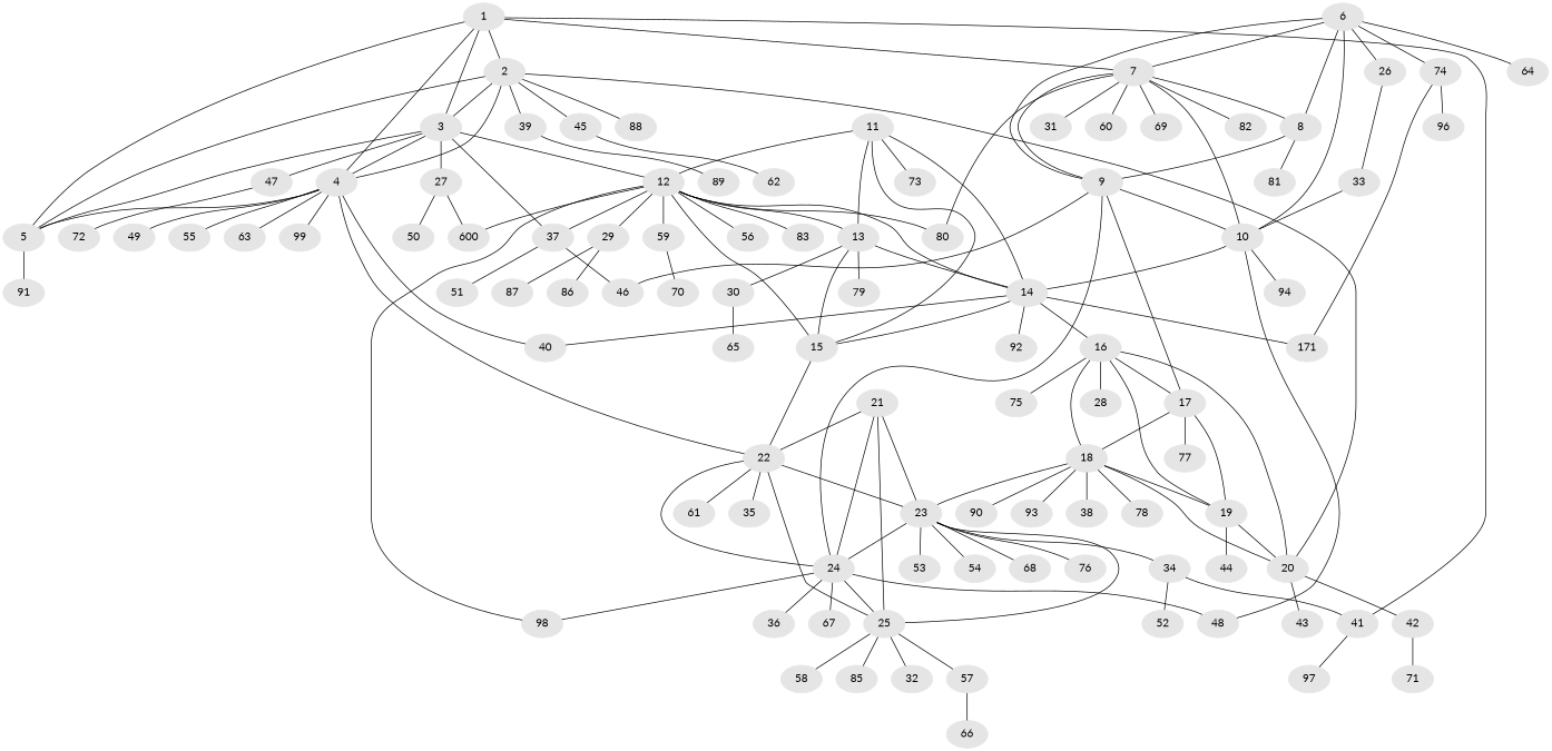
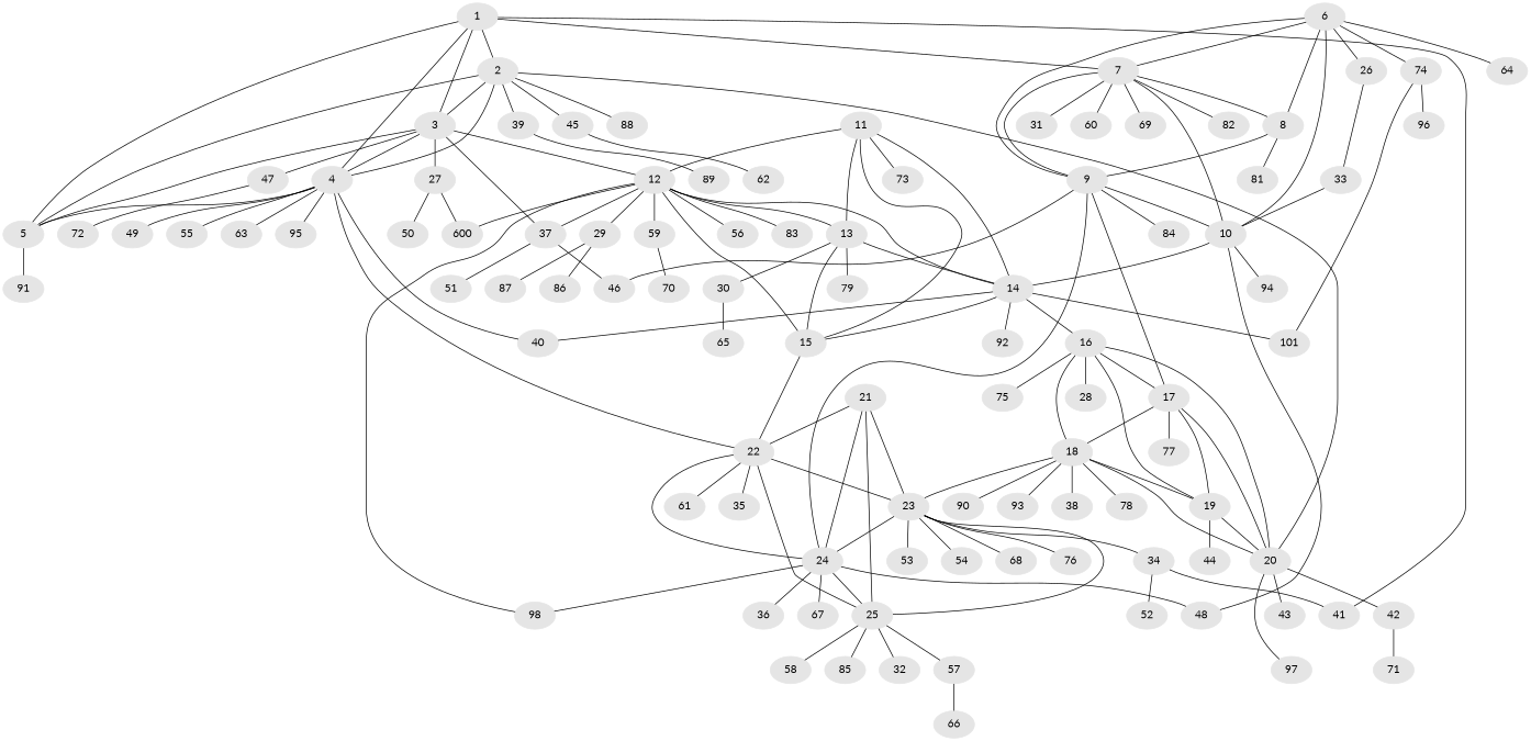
  graph {
    fontname=Lato
    node [color=gray90 fontname=Lato style=filled]
    edge [fontname=Lato]
    1
    2
    3
    4
    5
    7
    41
    20
    39
    45
    88
    12
    27
    37
    47
    22
    40
    49
    55
    63
-   95 [label=99]
+   95
    91
    8
    9
    10
    31
    60
    69
-   80
    82
    97
    42
    43
    89
    62
    14
    13
    15
    29
    56
    59
    83
    98
    n44 [label=600]
    50
    46
    51
    72
    24
    23
    25
    35
    61
    6
    26
    64
    74
    81
    17
+   84
    48
    94
    33
-   101 [label=171]
+   101
    96
    18
    19
    77
    36
    67
    16
    92
    11
    73
    30
    79
    86
    87
    70
    65
    28
    75
    38
    78
    90
    93
    44
    34
    53
    54
    68
    76
    71
    21
    32
    57
    58
    85
    52
    66
    1 -- 2
    1 -- 3
    1 -- 4
    1 -- 5
    1 -- 7
    1 -- 41
    2 -- 3
    2 -- 4
    2 -- 5
    2 -- 20
    2 -- 39
    2 -- 45
    2 -- 88
    3 -- 4
    3 -- 5
    3 -- 12
    3 -- 27
    3 -- 37
    3 -- 47
    4 -- 5
    4 -- 22
    4 -- 40
    4 -- 49
    4 -- 55
    4 -- 63
    4 -- 95
    5 -- 91
    7 -- 8
    7 -- 9
    7 -- 10
    7 -- 31
    7 -- 60
    7 -- 69
-   7 -- 80
    7 -- 82
-   41 -- 97
+   20 -- 97
    20 -- 42
    20 -- 43
    39 -- 89
    45 -- 62
    12 -- 37
-   12 -- 80
    12 -- 14
    12 -- 13
    12 -- 15
    12 -- 29
    12 -- 56
    12 -- 59
    12 -- 83
    12 -- 98
    12 -- n44
    27 -- n44
    27 -- 50
    37 -- 46
    37 -- 51
    47 -- 72
    22 -- 24
    22 -- 23
    22 -- 25
    22 -- 35
    22 -- 61
    8 -- 9
    8 -- 81
    9 -- 10
    9 -- 46
    9 -- 24
    9 -- 17
+   9 -- 84
    10 -- 14
    10 -- 48
    10 -- 94
    42 -- 71
    14 -- 40
    14 -- 15
    14 -- 101
    14 -- 16
    14 -- 92
    13 -- 14
    13 -- 15
    13 -- 30
    13 -- 79
    15 -- 22
    29 -- 86
    29 -- 87
    59 -- 70
    24 -- 98
    24 -- 25
    24 -- 48
    24 -- 36
    24 -- 67
    23 -- 24
    23 -- 25
    23 -- 34
    23 -- 53
    23 -- 54
    23 -- 68
    23 -- 76
    25 -- 32
    25 -- 57
    25 -- 58
    25 -- 85
    6 -- 7
    6 -- 8
    6 -- 9
    6 -- 10
    6 -- 26
    6 -- 64
    6 -- 74
    26 -- 33
    74 -- 101
    74 -- 96
+   17 -- 20
    17 -- 18
    17 -- 19
    17 -- 77
    33 -- 10
    18 -- 20
    18 -- 23
    18 -- 19
    18 -- 38
    18 -- 78
    18 -- 90
    18 -- 93
    19 -- 20
    19 -- 44
    16 -- 20
    16 -- 17
    16 -- 18
    16 -- 19
    16 -- 28
    16 -- 75
    11 -- 12
    11 -- 14
    11 -- 13
    11 -- 15
    11 -- 73
    30 -- 65
    34 -- 41
    34 -- 52
    21 -- 22
    21 -- 24
    21 -- 23
    21 -- 25
    57 -- 66
  }
